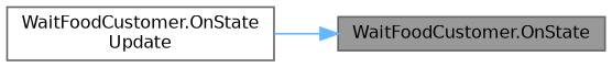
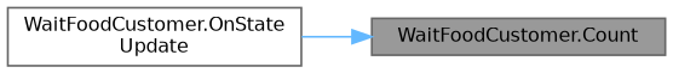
  digraph {
    rankdir=RL
    node [fontname=Helvetica fontsize=10 shape=box style=filled]
-   n1 [color=gray40 fillcolor=grey60 fontcolor=black height=0.2 label="WaitFoodCustomer.OnState" width=0.4]
+   n1 [color=gray40 fillcolor=grey60 fontcolor=black height=0.2 label="WaitFoodCustomer.Count" width=0.4]
    n2 [color=grey40 fillcolor=white height=0.2 label="WaitFoodCustomer.OnState\lUpdate" width=0.4]
    n1 -> n2 [color=steelblue1 dir=back fontname=Helvetica fontsize=10 labelfontname=Helvetica labelfontsize=10 style=solid]
  }
